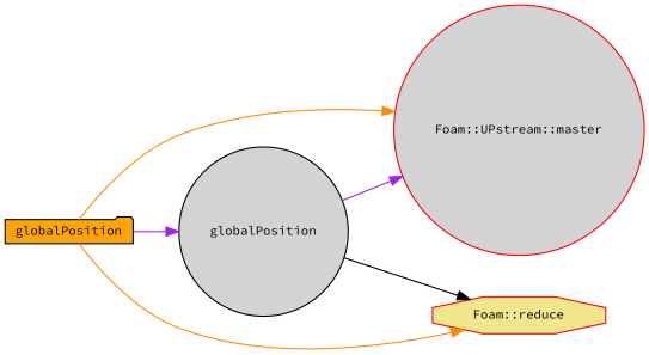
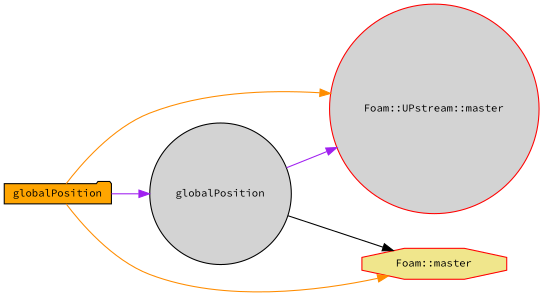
  digraph {
    rankdir=LR
    fontname="Source Code Pro"
    node [color=black fillcolor=lightgrey fontname="Source Code Pro" fontsize=10 shape=circle style=filled]
    edge [color=purple fontname="Source Code Pro" fontsize=10 labelfontname=FreeSans labelfontsize=10 style=solid]
    n1 [fillcolor=orange fontcolor=black height=0.2 label=globalPosition shape=folder width=0.4]
    n2 [height=0.2 label=globalPosition width=0.4]
    n3 [color=red height=0.2 label="Foam::UPstream::master" width=0.4]
-   n4 [color=red height=0.2 label="Foam::reduce" shape=octagon width=0.4 fillcolor=khaki]
+   n4 [color=red height=0.2 label="Foam::master" shape=octagon width=0.4 fillcolor=khaki]
    n1 -> n2
    n1 -> n3 [color=darkorange]
    n1 -> n4 [color=darkorange]
    n2 -> n3
    n2 -> n4 [color=black]
  }
